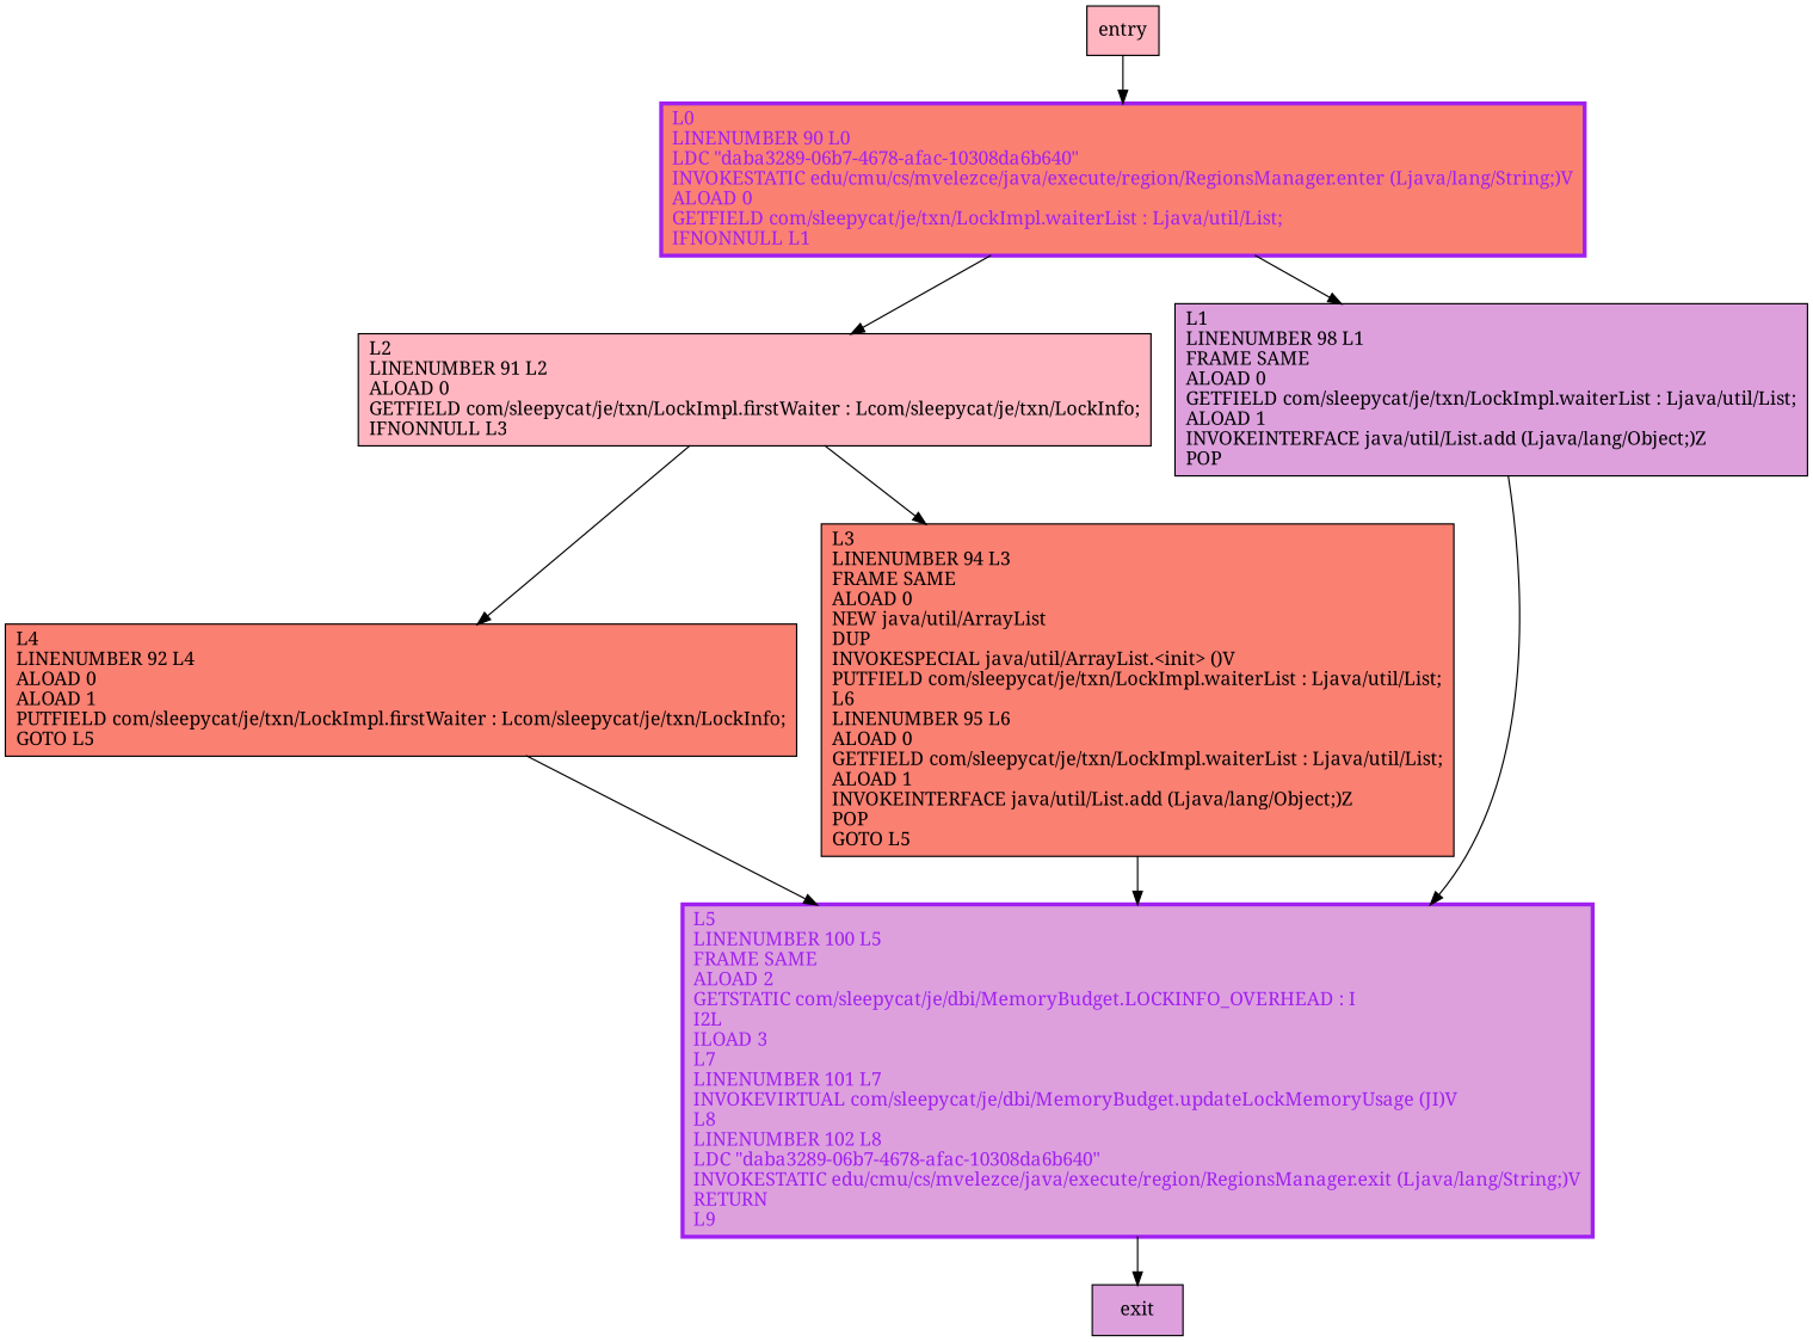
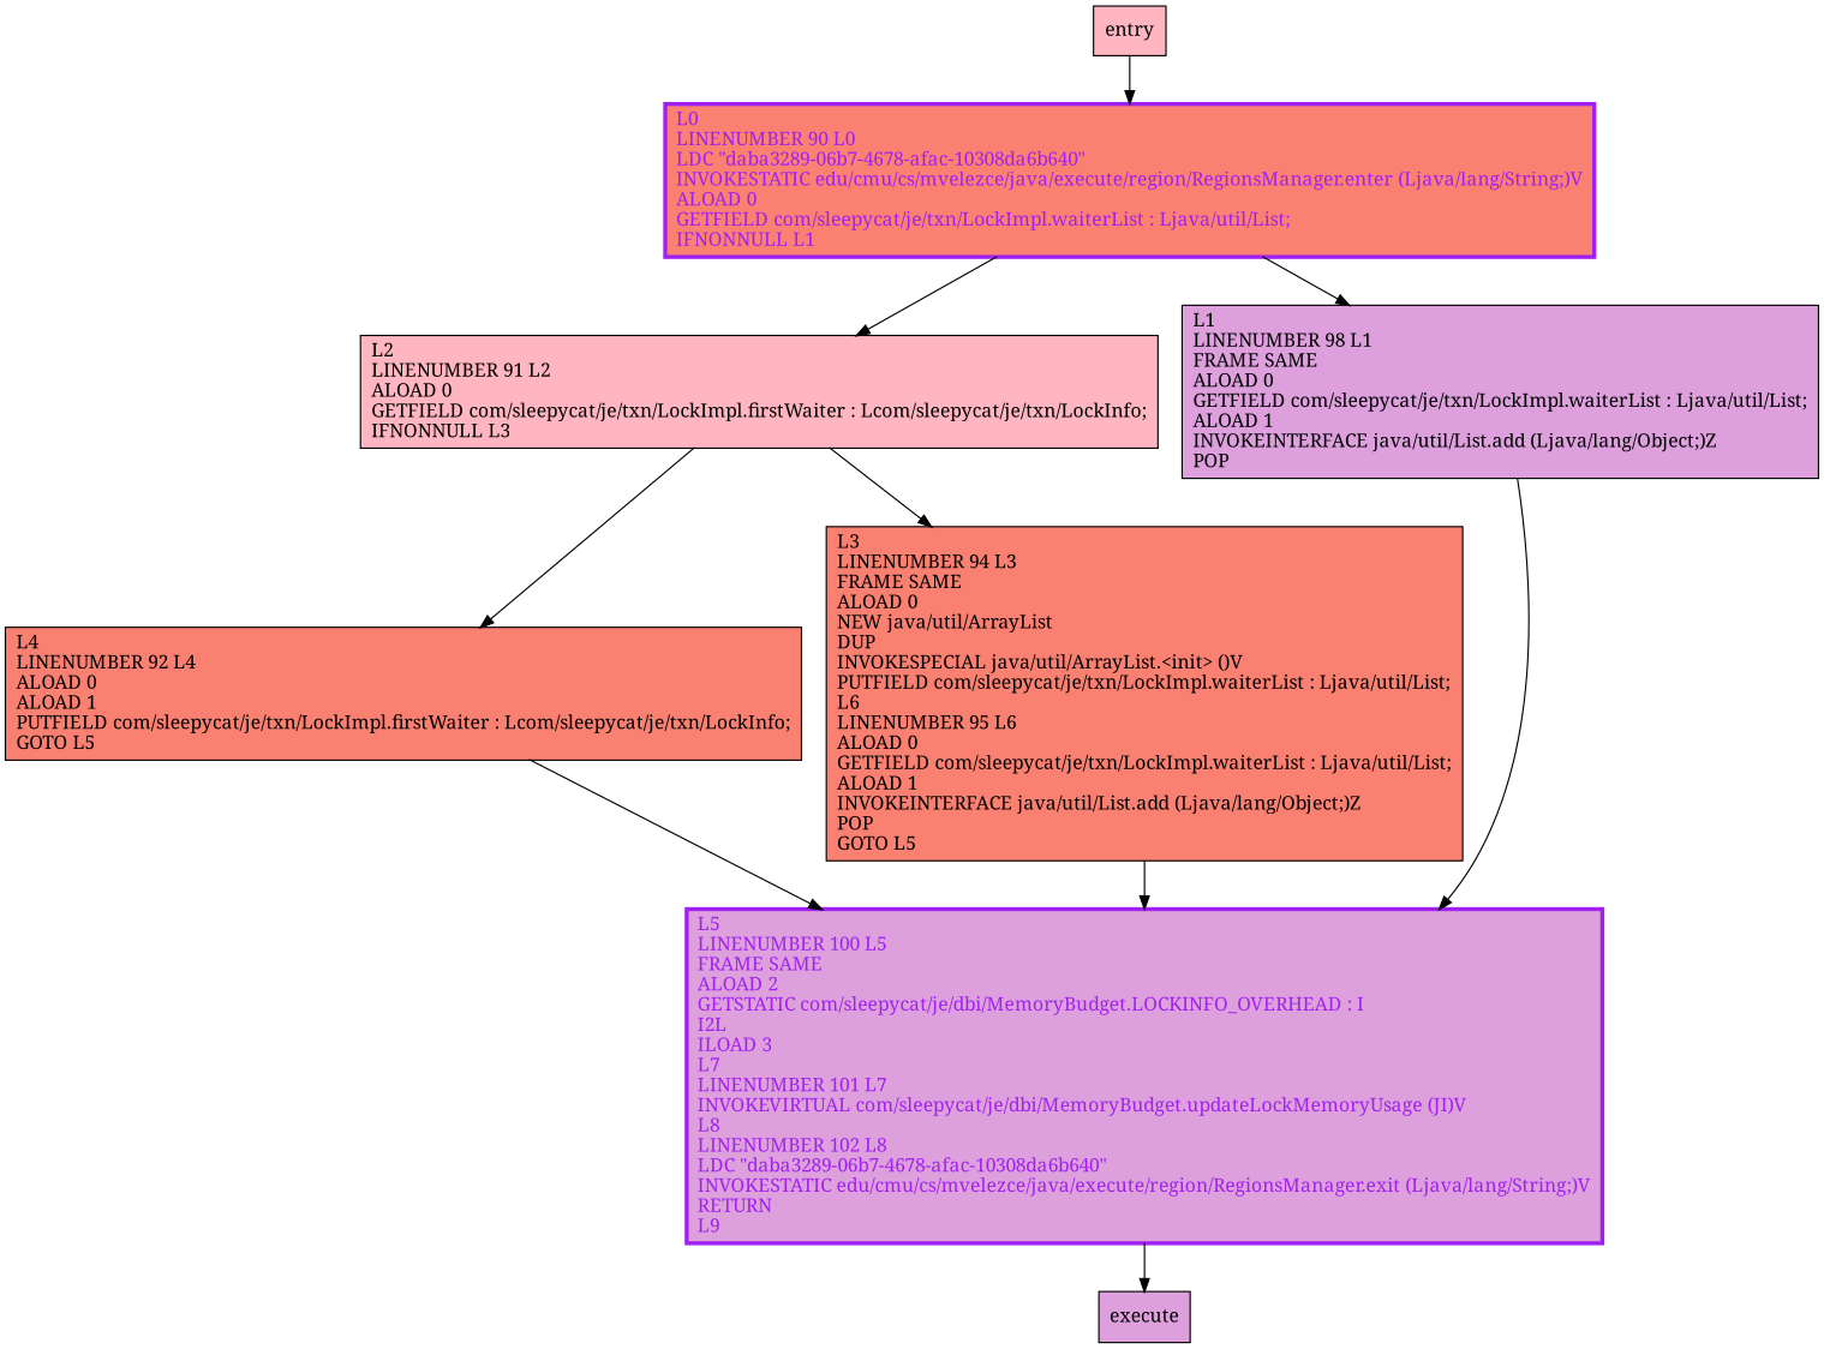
  digraph {
    fontname="Noto Serif"
    node [shape=record style=filled fillcolor=salmon fontname="Noto Serif"]
    edge [fontname="Noto Serif"]
    n1 [color=purple fontcolor=purple label="L0\lLINENUMBER 90 L0\lLDC \"daba3289-06b7-4678-afac-10308da6b640\"\lINVOKESTATIC edu/cmu/cs/mvelezce/java/execute/region/RegionsManager.enter (Ljava/lang/String;)V\lALOAD 0\lGETFIELD com/sleepycat/je/txn/LockImpl.waiterList : Ljava/util/List;\lIFNONNULL L1\l" penwidth=3]
    n2 [label="L2\lLINENUMBER 91 L2\lALOAD 0\lGETFIELD com/sleepycat/je/txn/LockImpl.firstWaiter : Lcom/sleepycat/je/txn/LockInfo;\lIFNONNULL L3\l" fillcolor=lightpink]
    n3 [label="L1\lLINENUMBER 98 L1\lFRAME SAME\lALOAD 0\lGETFIELD com/sleepycat/je/txn/LockImpl.waiterList : Ljava/util/List;\lALOAD 1\lINVOKEINTERFACE java/util/List.add (Ljava/lang/Object;)Z\lPOP\l" fillcolor=plum]
    n4 [label="L4\lLINENUMBER 92 L4\lALOAD 0\lALOAD 1\lPUTFIELD com/sleepycat/je/txn/LockImpl.firstWaiter : Lcom/sleepycat/je/txn/LockInfo;\lGOTO L5\l"]
    n5 [color=purple fontcolor=purple label="L5\lLINENUMBER 100 L5\lFRAME SAME\lALOAD 2\lGETSTATIC com/sleepycat/je/dbi/MemoryBudget.LOCKINFO_OVERHEAD : I\lI2L\lILOAD 3\lL7\lLINENUMBER 101 L7\lINVOKEVIRTUAL com/sleepycat/je/dbi/MemoryBudget.updateLockMemoryUsage (JI)V\lL8\lLINENUMBER 102 L8\lLDC \"daba3289-06b7-4678-afac-10308da6b640\"\lINVOKESTATIC edu/cmu/cs/mvelezce/java/execute/region/RegionsManager.exit (Ljava/lang/String;)V\lRETURN\lL9\l" penwidth=3 fillcolor=plum]
-   exit [fillcolor=plum]
+   exit [fillcolor=plum label=execute]
    n7 [label="L3\lLINENUMBER 94 L3\lFRAME SAME\lALOAD 0\lNEW java/util/ArrayList\lDUP\lINVOKESPECIAL java/util/ArrayList.\<init\> ()V\lPUTFIELD com/sleepycat/je/txn/LockImpl.waiterList : Ljava/util/List;\lL6\lLINENUMBER 95 L6\lALOAD 0\lGETFIELD com/sleepycat/je/txn/LockImpl.waiterList : Ljava/util/List;\lALOAD 1\lINVOKEINTERFACE java/util/List.add (Ljava/lang/Object;)Z\lPOP\lGOTO L5\l"]
    entry [fillcolor=lightpink]
    n1 -> n2
    n1 -> n3
    n2 -> n4
    n2 -> n7
    n3 -> n5
    n4 -> n5
    n5 -> exit
    n7 -> n5
    entry -> n1
  }
